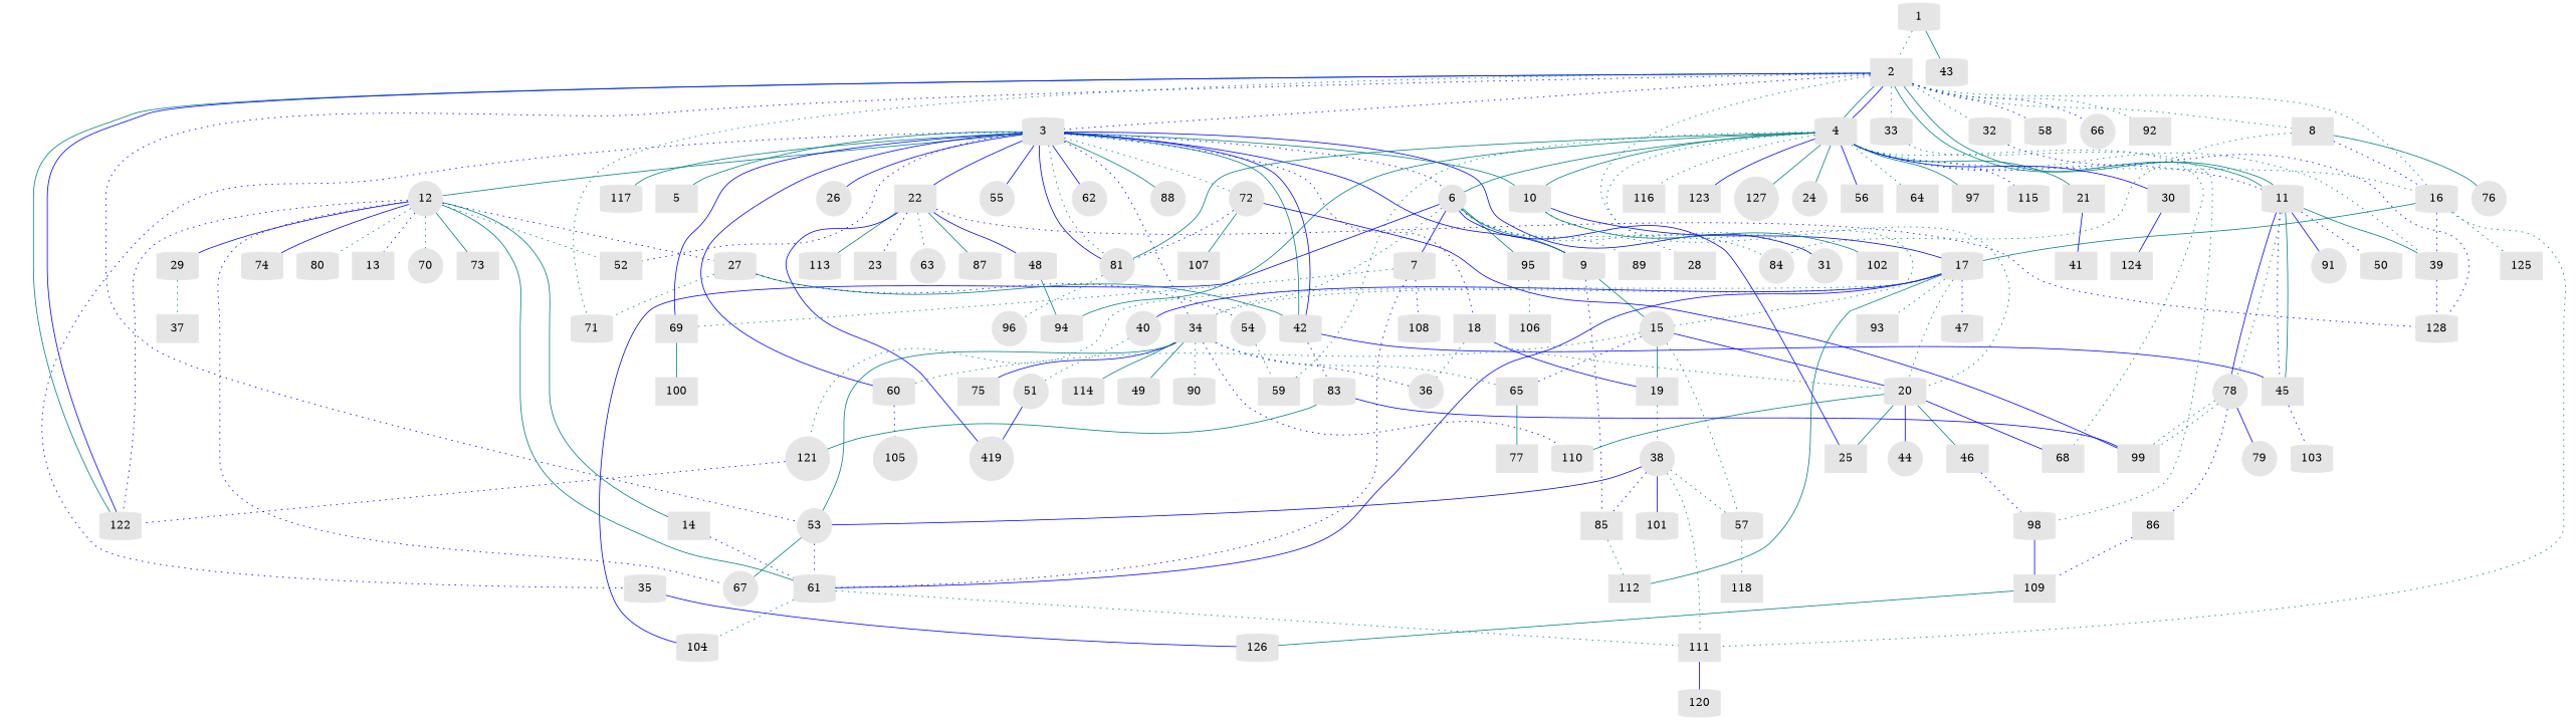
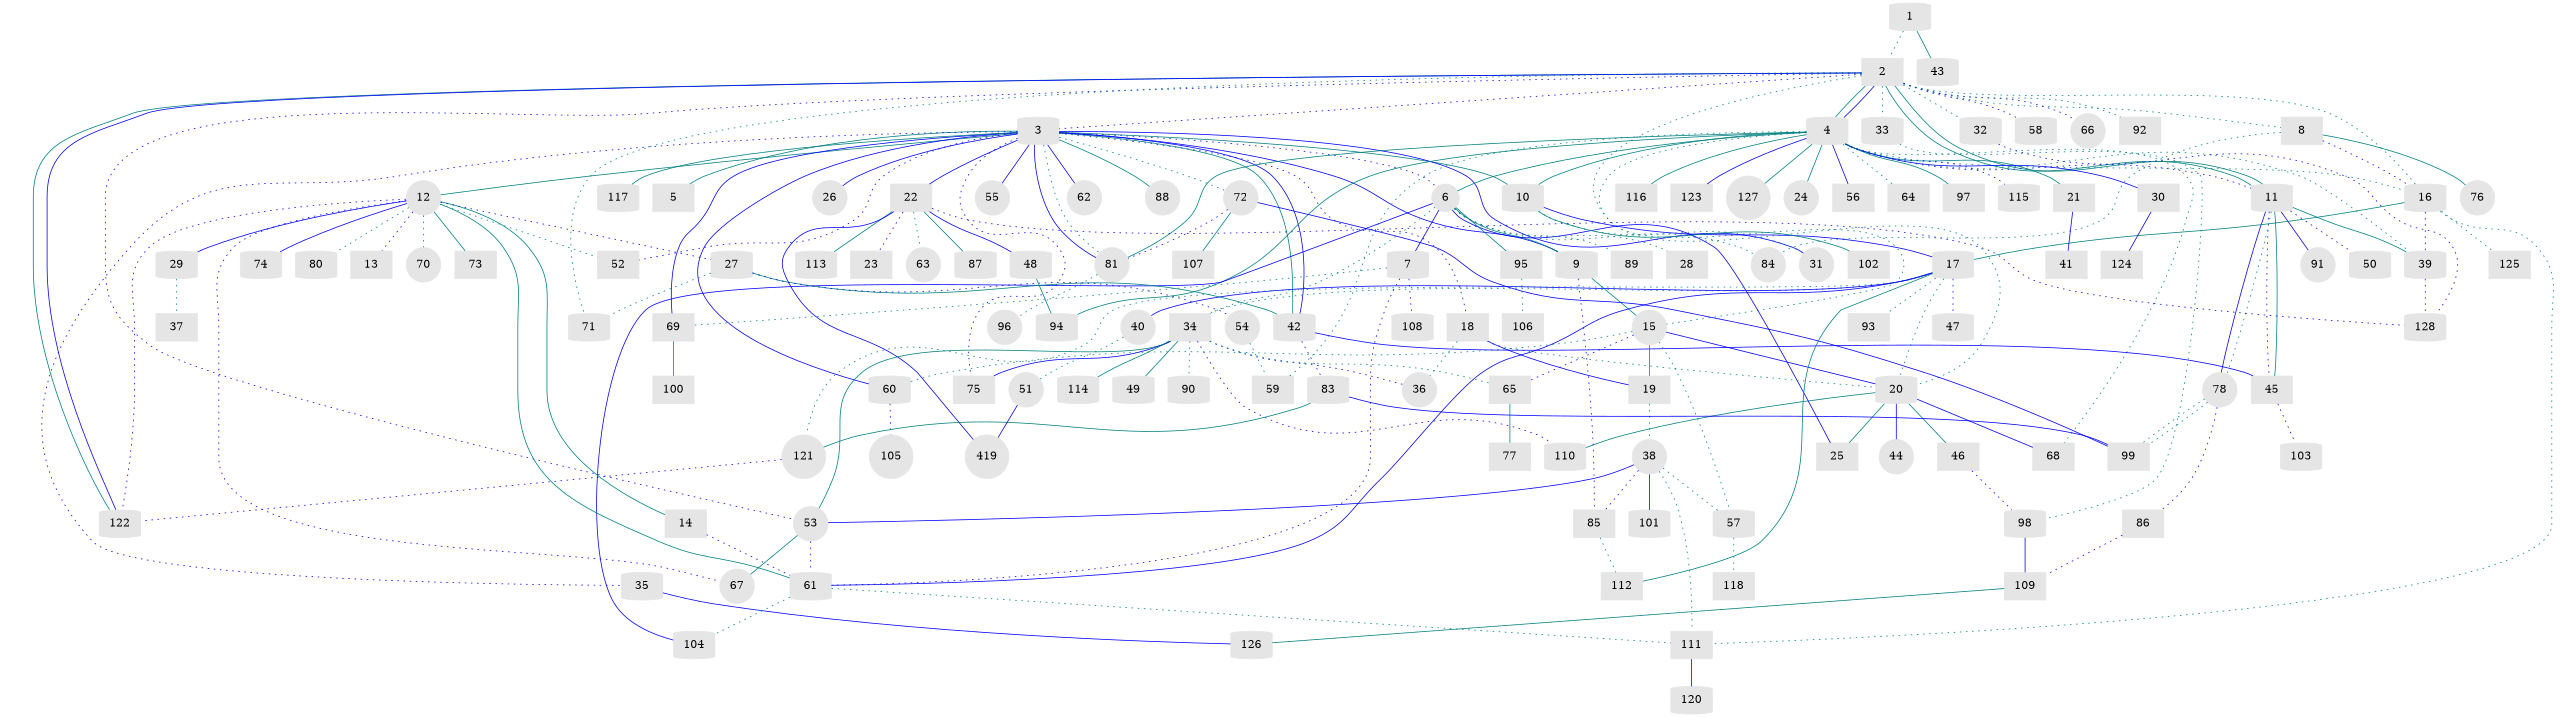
  graph {
    node [color=gray90 shape=box style=filled]
    edge [color=teal style=dotted]
    2
    1 [shape=cylinder]
    43 [shape=cylinder]
    3 [shape=cylinder]
    4 [shape=cylinder]
    8
    11 [shape=cylinder]
    16 [shape=cylinder]
    20 [shape=cylinder]
    32 [shape=cylinder]
    33 [shape=cylinder]
    53 [shape=circle]
    58 [shape=cylinder]
    66 [shape=circle]
    92
    122 [shape=cylinder]
    71 [shape=cylinder]
    5
    6 [shape=circle]
    9 [shape=cylinder]
    10 [shape=cylinder]
    12 [shape=circle]
    18
    22
    26 [shape=circle]
    31 [shape=circle]
    34
    35 [shape=cylinder]
    42 [shape=cylinder]
    52
    55 [shape=circle]
    60 [shape=cylinder]
    62 [shape=circle]
    69
    72 [shape=circle]
    81 [shape=circle]
    88 [shape=circle]
    117 [shape=cylinder]
    15 [shape=circle]
    21
    24 [shape=circle]
    30
    39 [shape=cylinder]
    56
    59
    64
    68
    94 [shape=cylinder]
    97
    115 [shape=cylinder]
    116
    123
    127 [shape=circle]
    84 [shape=circle]
    76 [shape=circle]
    45
    50 [shape=cylinder]
    78 [shape=circle]
    91 [shape=circle]
    17 [shape=cylinder]
    111
    125
    25
    44 [shape=circle]
    46
    110 [shape=cylinder]
    128 [shape=cylinder]
    98 [shape=cylinder]
    61 [shape=cylinder]
    67 [shape=circle]
    100
    7 [shape=cylinder]
    28
    89
    95
    104 [shape=cylinder]
    85
    102
    13
    14
    27 [shape=cylinder]
    29 [shape=cylinder]
    70 [shape=circle]
    73
    74 [shape=cylinder]
    80 [shape=cylinder]
    19
    36 [shape=circle]
    23
    48 [shape=cylinder]
    63 [shape=circle]
    87 [shape=cylinder]
    113 [shape=cylinder]
    n94 [label=419 shape=circle]
    65
    49 [shape=cylinder]
    75
    90 [shape=cylinder]
    114 [shape=cylinder]
    126 [shape=cylinder]
    83 [shape=cylinder]
    105 [shape=circle]
    99
    107
    96 [shape=circle]
    57 [shape=cylinder]
    41
    124
    108 [shape=cylinder]
    106
    112
    40 [shape=circle]
    47 [shape=cylinder]
    93
    121 [shape=circle]
    103 [shape=cylinder]
-   79 [shape=circle]
    86
    54 [shape=circle]
    37
    38 [shape=circle]
    118
    77
    120 [shape=cylinder]
    51 [shape=circle]
    101 [shape=cylinder]
    109
    2 -- 3 [color=blue]
    2 -- 4 [style=solid]
    2 -- 4 [color=blue style=solid]
    2 -- 8
    2 -- 11 [style=solid]
    2 -- 11 [style=solid]
    2 -- 16
    2 -- 20
    2 -- 32
    2 -- 33
    2 -- 53 [color=blue]
    2 -- 58 [color=blue]
    2 -- 66 [color=blue]
    2 -- 92
    2 -- 122 [style=solid]
    2 -- 122 [color=blue style=solid]
    2 -- 71
    1 -- 2
    1 -- 43 [style=solid]
    3 -- 5 [style=solid]
    3 -- 6 [color=blue]
    3 -- 9 [color=blue style=solid]
    3 -- 10 [style=solid]
    3 -- 12 [style=solid]
    3 -- 18 [color=blue]
    3 -- 22 [color=blue style=solid]
    3 -- 26 [color=blue style=solid]
    3 -- 31 [color=blue style=solid]
-   3 -- 34 [color=blue]
+   3 -- 75 [color=blue]
    3 -- 35 [color=blue]
    3 -- 42 [style=solid]
    3 -- 42 [color=blue style=solid]
    3 -- 52 [color=blue]
    3 -- 55 [color=blue style=solid]
    3 -- 60 [color=blue style=solid]
    3 -- 62 [color=blue style=solid]
    3 -- 69 [color=blue style=solid]
    3 -- 72
    3 -- 81 [color=blue style=solid]
    3 -- 81
    3 -- 88 [style=solid]
    3 -- 117 [style=solid]
    4 -- 11 [color=blue]
    4 -- 16
    4 -- 6 [style=solid]
    4 -- 10 [style=solid]
    4 -- 81 [style=solid]
    4 -- 15
    4 -- 21 [style=solid]
    4 -- 24 [style=solid]
    4 -- 30 [color=blue style=solid]
    4 -- 39
    4 -- 56 [color=blue style=solid]
    4 -- 59
    4 -- 64
    4 -- 68
    4 -- 94 [style=solid]
    4 -- 97 [style=solid]
    4 -- 115 [color=blue]
-   4 -- 116
+   4 -- 116 [style=solid]
    4 -- 123 [color=blue style=solid]
    4 -- 127 [style=solid]
    8 -- 16 [color=blue]
    8 -- 84
    8 -- 76 [style=solid]
    11 -- 39 [style=solid]
    11 -- 45 [color=blue]
    11 -- 45 [style=solid]
    11 -- 50 [color=blue]
    11 -- 78 [color=blue style=solid]
    11 -- 78
    11 -- 91 [color=blue style=solid]
    16 -- 39 [color=blue]
    16 -- 17 [style=solid]
    16 -- 111
    16 -- 125
    20 -- 68 [color=blue style=solid]
    20 -- 25 [style=solid]
    20 -- 44 [color=blue style=solid]
    20 -- 46 [style=solid]
    20 -- 110 [style=solid]
    32 -- 128 [color=blue]
    33 -- 98
    53 -- 61 [color=blue]
    53 -- 67 [style=solid]
    6 -- 9 [style=solid]
    6 -- 34
    6 -- 84
    6 -- 25 [color=blue style=solid]
    6 -- 7 [color=blue style=solid]
    6 -- 28
    6 -- 89
    6 -- 95 [style=solid]
    6 -- 104 [color=blue style=solid]
    9 -- 15 [style=solid]
    9 -- 85 [color=blue]
    10 -- 31
    10 -- 17 [color=blue style=solid]
    10 -- 102 [style=solid]
    12 -- 122 [color=blue]
    12 -- 52
    12 -- 61 [style=solid]
    12 -- 67 [color=blue]
    12 -- 13 [color=blue]
    12 -- 14 [style=solid]
    12 -- 27 [color=blue]
    12 -- 29 [color=blue style=solid]
    12 -- 70
    12 -- 73 [style=solid]
    12 -- 74 [color=blue style=solid]
    12 -- 80
    18 -- 20
    18 -- 19 [color=blue style=solid]
    18 -- 36
    22 -- 128 [color=blue]
    22 -- 23 [color=blue]
    22 -- 48 [color=blue style=solid]
    22 -- 63
    22 -- 87 [style=solid]
    22 -- 113 [style=solid]
    22 -- n94 [color=blue style=solid]
    34 -- 53 [style=solid]
    34 -- 110 [color=blue]
    34 -- 36 [color=blue]
    34 -- 65
    34 -- 49 [style=solid]
    34 -- 75 [color=blue style=solid]
    34 -- 90
    34 -- 114 [style=solid]
    35 -- 126 [color=blue style=solid]
    42 -- 45 [color=blue style=solid]
    42 -- 83 [color=blue]
    60 -- 105 [color=blue]
    69 -- 100 [style=solid]
    72 -- 81 [color=blue]
    72 -- 99 [color=blue style=solid]
    72 -- 107 [style=solid]
    81 -- 96
    15 -- 20 [color=blue style=solid]
    15 -- 60
    15 -- 19 [style=solid]
    15 -- 65 [color=blue]
    15 -- 57
    21 -- 41 [color=blue style=solid]
    30 -- 124 [color=blue style=solid]
    39 -- 128 [color=blue]
    45 -- 103 [color=blue]
    78 -- 99
    78 -- 99
-   78 -- 79 [color=blue style=solid]
    78 -- 86 [color=blue]
    17 -- 20
    17 -- 34
    17 -- 61 [color=blue style=solid]
    17 -- 112 [style=solid]
    17 -- 40 [color=blue style=solid]
    17 -- 47 [color=blue]
    17 -- 93
    17 -- 121
    111 -- 120 [color=blue style=solid]
    46 -- 98 [color=blue]
    98 -- 109 [color=blue style=solid]
    61 -- 111
    61 -- 104
    7 -- 69
    7 -- 61 [color=blue]
    7 -- 108 [color=blue]
    95 -- 106
    85 -- 112
    14 -- 61 [color=blue]
    27 -- 71
    27 -- 42 [style=solid]
    27 -- 54 [color=blue]
    29 -- 37
    19 -- 38
    48 -- 94 [style=solid]
    65 -- 77 [style=solid]
    83 -- 99 [color=blue style=solid]
    83 -- 121 [style=solid]
    57 -- 118
    40 -- 51
    121 -- 122 [color=blue]
    86 -- 109 [color=blue]
    54 -- 59
    38 -- 53 [color=blue style=solid]
    38 -- 111
    38 -- 85 [color=blue]
    38 -- 57
    38 -- 101 [color=blue style=solid]
    51 -- n94 [color=blue style=solid]
    109 -- 126 [style=solid]
  }
